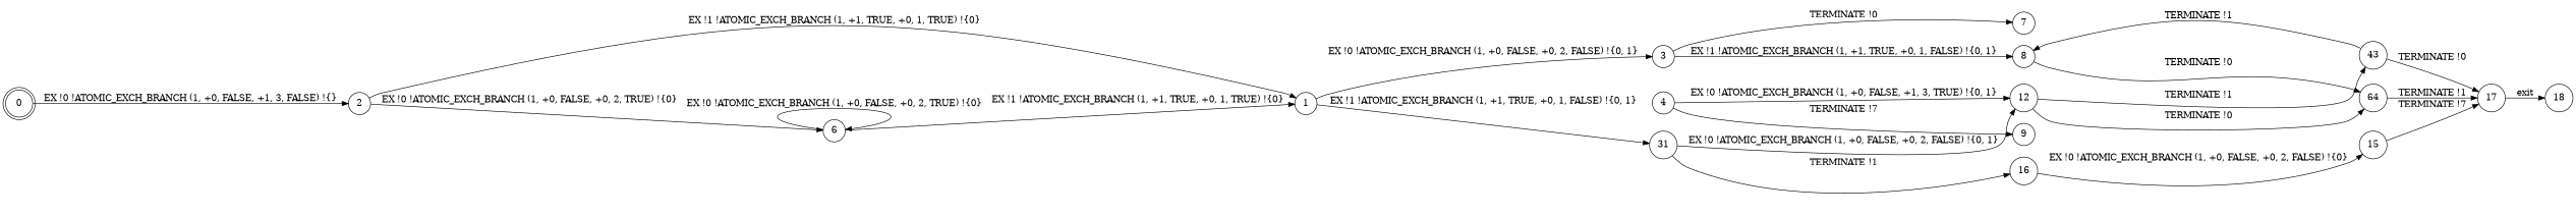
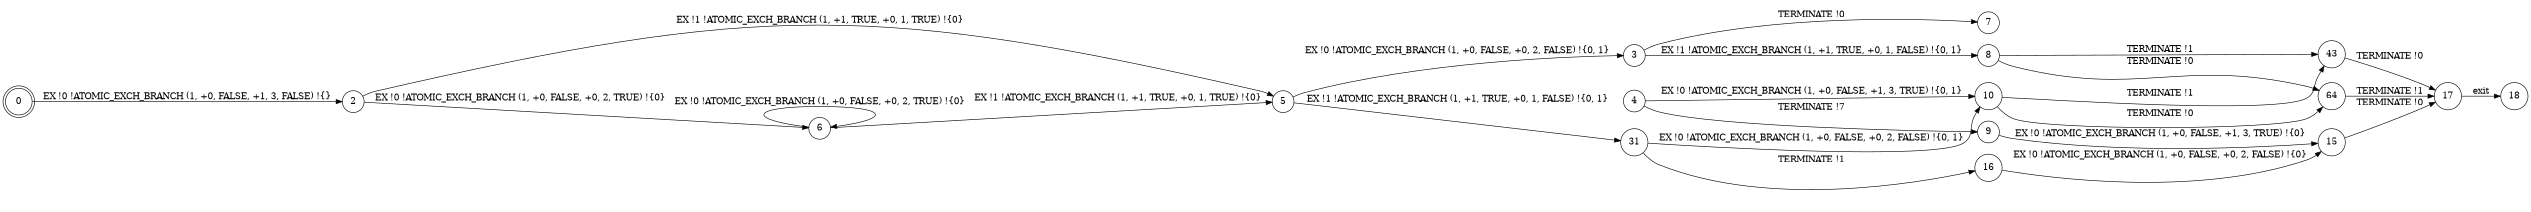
  digraph {
    rankdir=LR
    node [shape=circle]
    0 [peripheries=2]
    2
-   5 [label=1]
+   5
    6
    3
    7
    8
    4
    9
-   10 [label=12]
+   10
    n11 [label=31]
    n12 [label=43]
    n13 [label=64]
    15
    16
    17
    18
    0 -> 2 [label="EX !0 !ATOMIC_EXCH_BRANCH (1, +0, FALSE, +1, 3, FALSE) !{}"]
    2 -> 5 [label="EX !1 !ATOMIC_EXCH_BRANCH (1, +1, TRUE, +0, 1, TRUE) !{0}"]
    2 -> 6 [label="EX !0 !ATOMIC_EXCH_BRANCH (1, +0, FALSE, +0, 2, TRUE) !{0}"]
    5 -> 3 [label="EX !0 !ATOMIC_EXCH_BRANCH (1, +0, FALSE, +0, 2, FALSE) !{0, 1}"]
    5 -> n11 [label="EX !1 !ATOMIC_EXCH_BRANCH (1, +1, TRUE, +0, 1, FALSE) !{0, 1}"]
    6 -> 5 [label="EX !1 !ATOMIC_EXCH_BRANCH (1, +1, TRUE, +0, 1, TRUE) !{0}"]
    6 -> 6 [label="EX !0 !ATOMIC_EXCH_BRANCH (1, +0, FALSE, +0, 2, TRUE) !{0}"]
    3 -> 7 [label="TERMINATE !0"]
    3 -> 8 [label="EX !1 !ATOMIC_EXCH_BRANCH (1, +1, TRUE, +0, 1, FALSE) !{0, 1}"]
-   n12 -> 8 [label="TERMINATE !1"]
+   8 -> n12 [label="TERMINATE !1"]
    8 -> n13 [label="TERMINATE !0"]
    4 -> 9 [label="TERMINATE !7"]
    4 -> 10 [label="EX !0 !ATOMIC_EXCH_BRANCH (1, +0, FALSE, +1, 3, TRUE) !{0, 1}"]
+   9 -> 15 [label="EX !0 !ATOMIC_EXCH_BRANCH (1, +0, FALSE, +1, 3, TRUE) !{0}"]
    10 -> n12 [label="TERMINATE !1"]
    10 -> n13 [label="TERMINATE !0"]
    n11 -> 10 [label="EX !0 !ATOMIC_EXCH_BRANCH (1, +0, FALSE, +0, 2, FALSE) !{0, 1}"]
    n11 -> 16 [label="TERMINATE !1"]
    n12 -> 17 [label="TERMINATE !0"]
    n13 -> 17 [label="TERMINATE !1"]
-   15 -> 17 [label="TERMINATE !7"]
+   15 -> 17 [label="TERMINATE !0"]
    16 -> 15 [label="EX !0 !ATOMIC_EXCH_BRANCH (1, +0, FALSE, +0, 2, FALSE) !{0}"]
    17 -> 18 [label=exit]
  }
